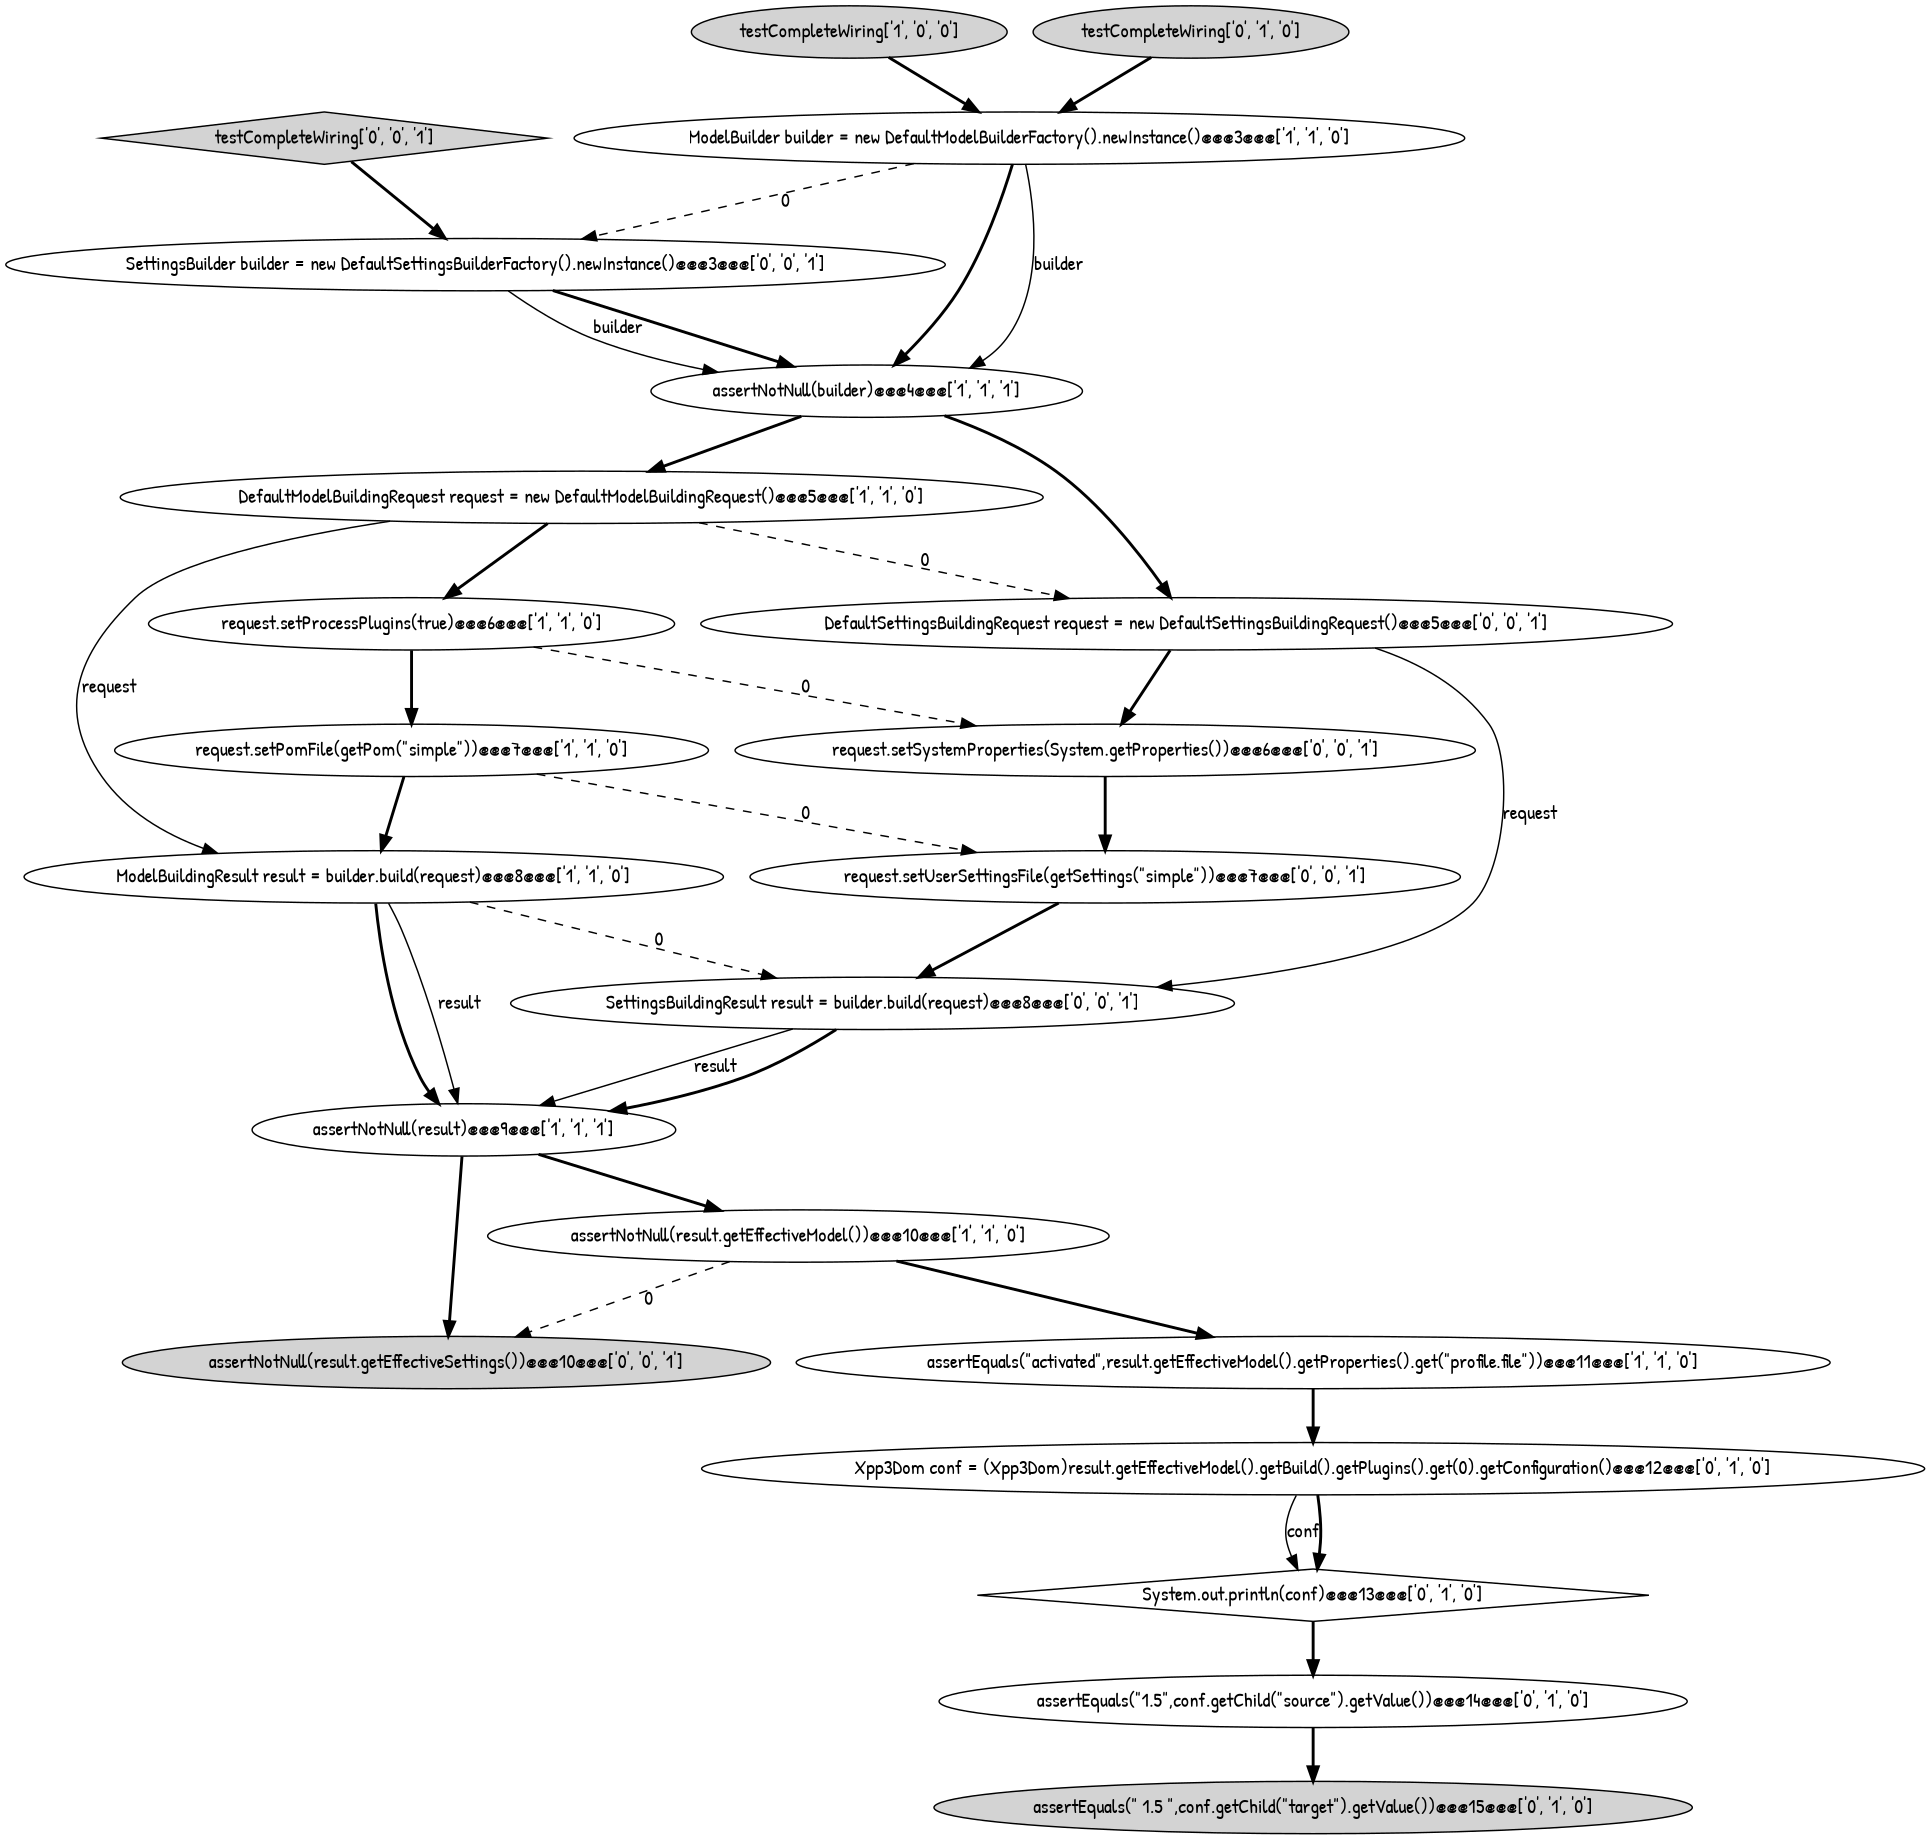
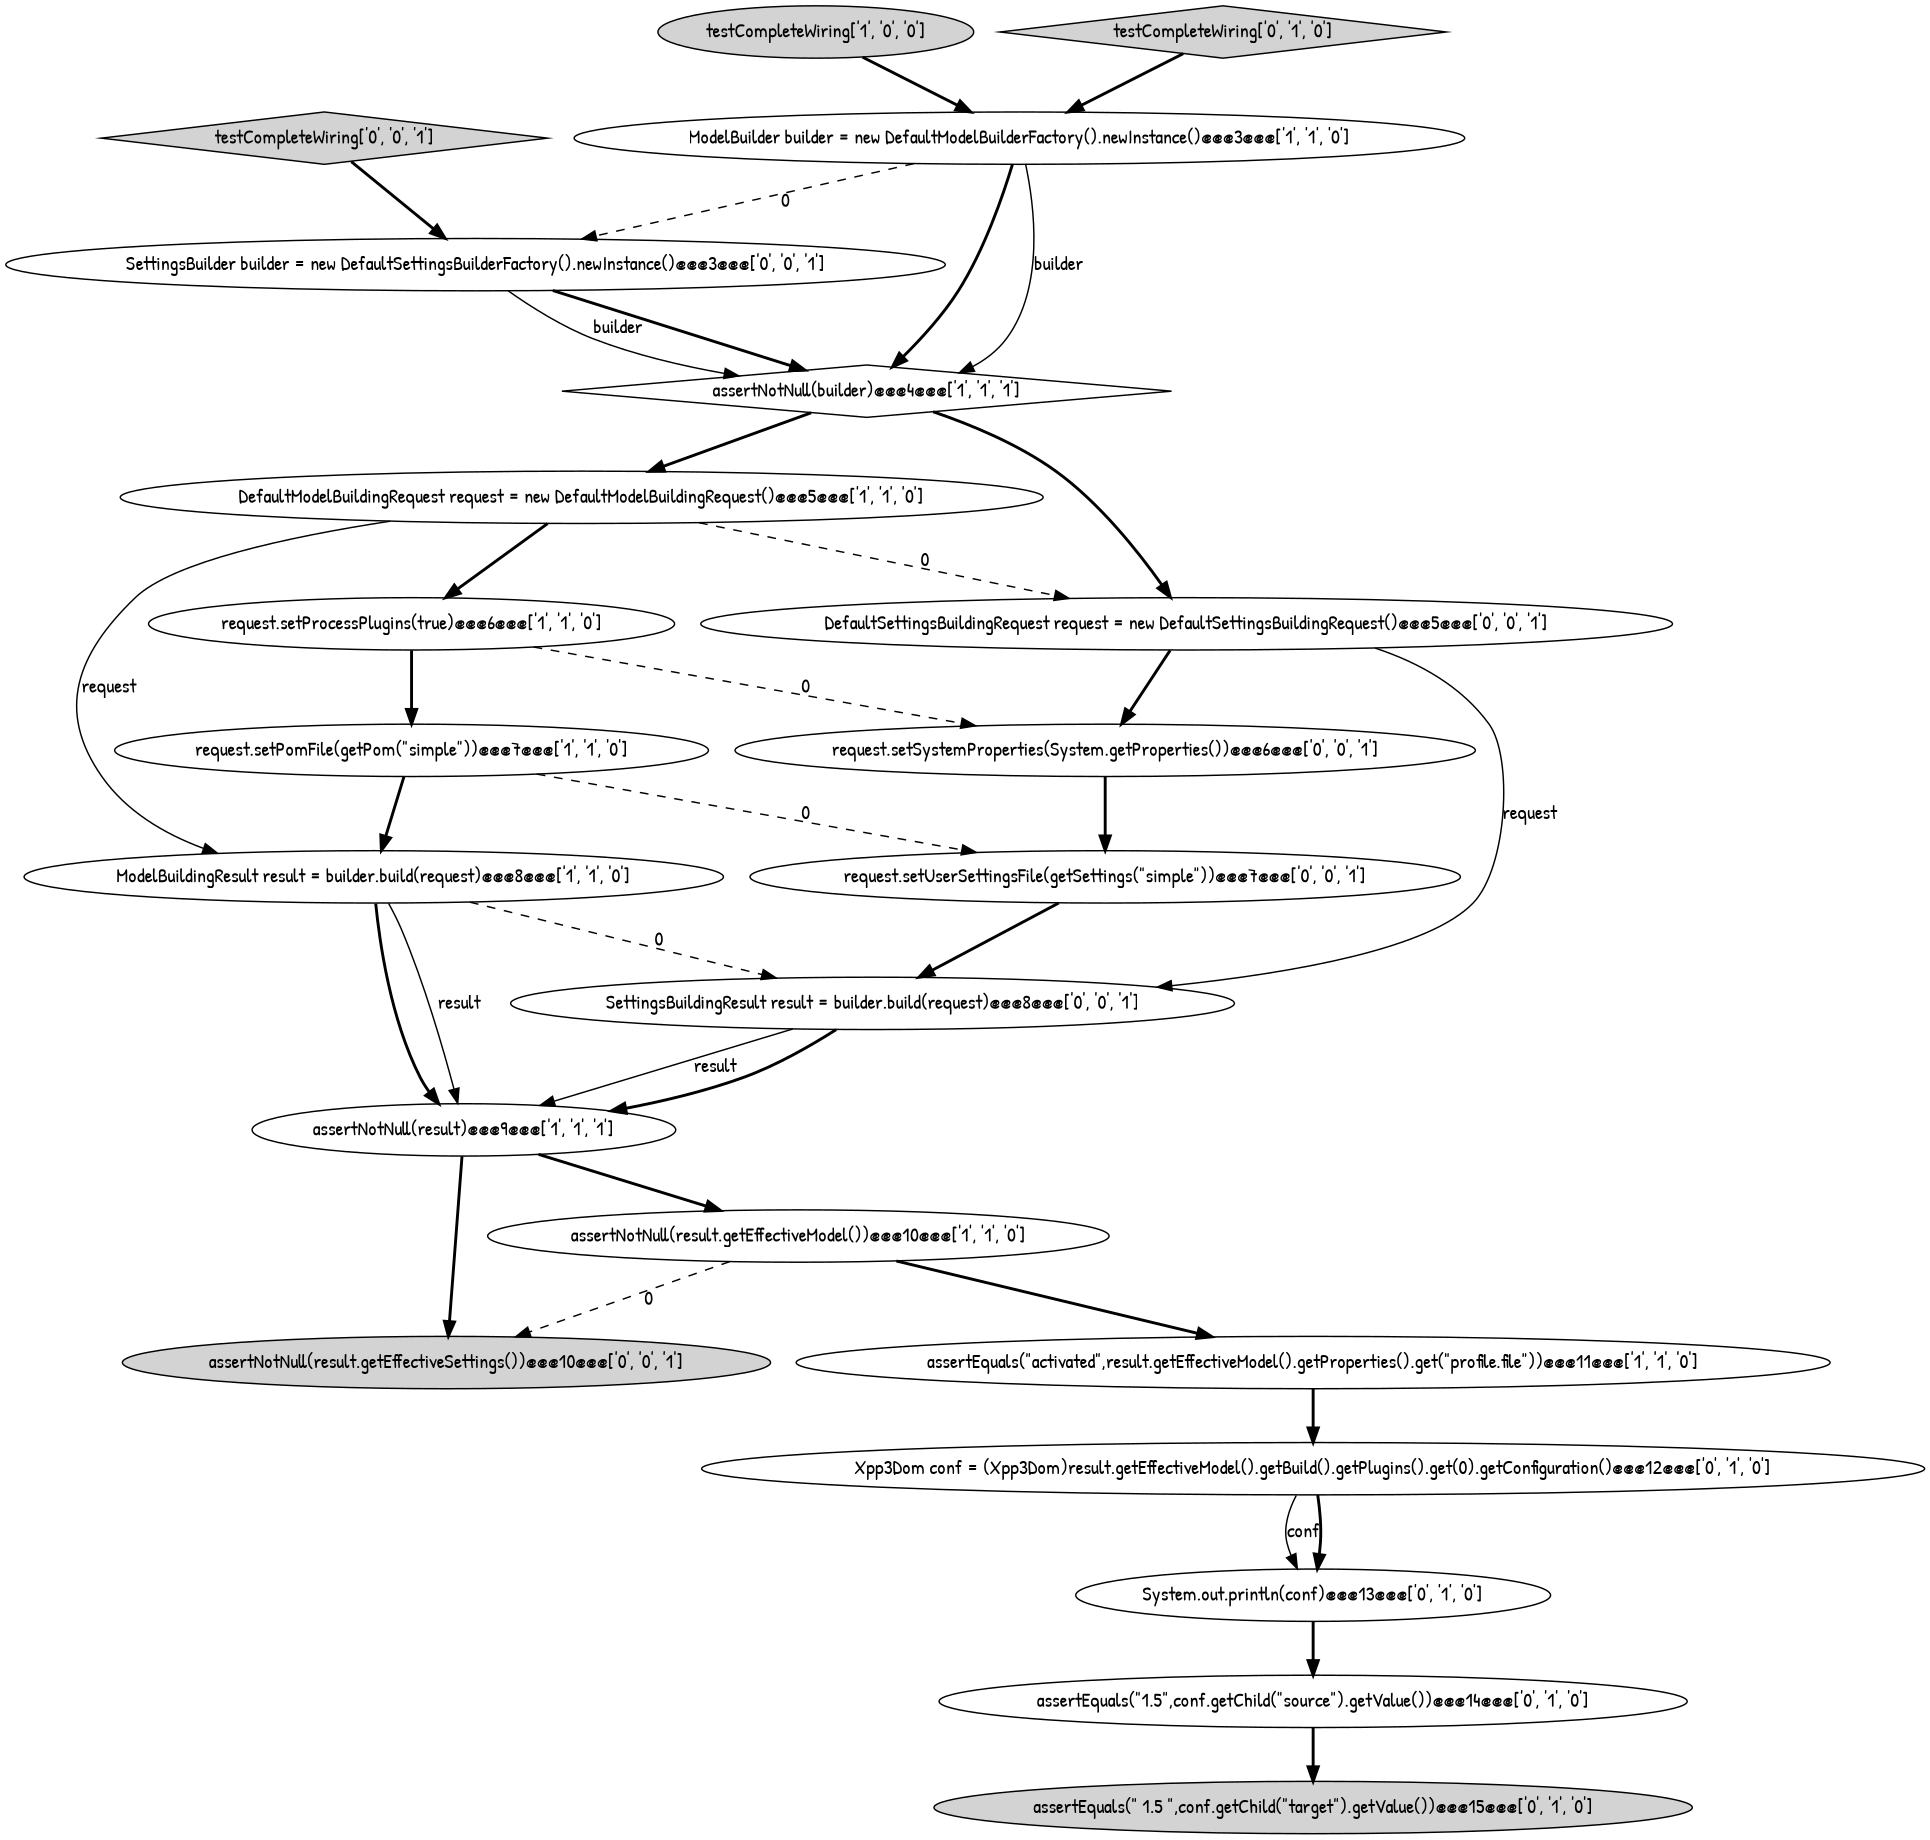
  digraph {
    fontname="Patrick Hand"
    node [fillcolor=white fontname="Patrick Hand" shape=ellipse style=filled]
    edge [fontname="Patrick Hand" style=bold]
    n1 [label="DefaultModelBuildingRequest request = new DefaultModelBuildingRequest()@@@5@@@['1', '1', '0']"]
    n2 [label="ModelBuildingResult result = builder.build(request)@@@8@@@['1', '1', '0']"]
    n3 [label="DefaultSettingsBuildingRequest request = new DefaultSettingsBuildingRequest()@@@5@@@['0', '0', '1']"]
    n4 [label="request.setProcessPlugins(true)@@@6@@@['1', '1', '0']"]
    n5 [label="SettingsBuildingResult result = builder.build(request)@@@8@@@['0', '0', '1']"]
    n6 [label="assertNotNull(result)@@@9@@@['1', '1', '1']"]
    n7 [label="request.setSystemProperties(System.getProperties())@@@6@@@['0', '0', '1']"]
    n8 [label="request.setPomFile(getPom(\"simple\"))@@@7@@@['1', '1', '0']"]
    n9 [label="SettingsBuilder builder = new DefaultSettingsBuilderFactory().newInstance()@@@3@@@['0', '0', '1']"]
-   n10 [label="assertNotNull(builder)@@@4@@@['1', '1', '1']"]
+   n10 [label="assertNotNull(builder)@@@4@@@['1', '1', '1']" shape=diamond]
    n11 [fillcolor=lightgray label="testCompleteWiring['0', '0', '1']" shape=diamond]
    n12 [label="assertNotNull(result.getEffectiveModel())@@@10@@@['1', '1', '0']"]
    n13 [fillcolor=lightgray label="assertNotNull(result.getEffectiveSettings())@@@10@@@['0', '0', '1']"]
    n14 [label="request.setUserSettingsFile(getSettings(\"simple\"))@@@7@@@['0', '0', '1']"]
-   n15 [label="System.out.println(conf)@@@13@@@['0', '1', '0']" shape=diamond]
+   n15 [label="System.out.println(conf)@@@13@@@['0', '1', '0']"]
    n16 [label="assertEquals(\"1.5\",conf.getChild(\"source\").getValue())@@@14@@@['0', '1', '0']"]
    n17 [fillcolor=lightgray label="assertEquals(\" 1.5 \",conf.getChild(\"target\").getValue())@@@15@@@['0', '1', '0']"]
    n18 [label="assertEquals(\"activated\",result.getEffectiveModel().getProperties().get(\"profile.file\"))@@@11@@@['1', '1', '0']"]
    n19 [label="Xpp3Dom conf = (Xpp3Dom)result.getEffectiveModel().getBuild().getPlugins().get(0).getConfiguration()@@@12@@@['0', '1', '0']"]
    n20 [fillcolor=lightgray label="testCompleteWiring['1', '0', '0']"]
    n21 [label="ModelBuilder builder = new DefaultModelBuilderFactory().newInstance()@@@3@@@['1', '1', '0']"]
-   n22 [fillcolor=lightgray label="testCompleteWiring['0', '1', '0']"]
+   n22 [fillcolor=lightgray label="testCompleteWiring['0', '1', '0']" shape=diamond]
    n1 -> n2 [label=request style=solid]
    n1 -> n3 [label=0 style=dashed]
    n1 -> n4
    n2 -> n5 [label=0 style=dashed]
    n2 -> n6
    n2 -> n6 [label=result style=solid]
    n3 -> n5 [label=request style=solid]
    n3 -> n7
    n4 -> n7 [label=0 style=dashed]
    n4 -> n8
    n5 -> n6 [label=result style=solid]
    n5 -> n6
    n6 -> n12
    n6 -> n13
    n7 -> n14
    n8 -> n2
    n8 -> n14 [label=0 style=dashed]
    n9 -> n10
    n9 -> n10 [label=builder style=solid]
    n10 -> n1
    n10 -> n3
    n11 -> n9
    n12 -> n13 [label=0 style=dashed]
    n12 -> n18
    n14 -> n5
    n15 -> n16
    n16 -> n17
    n18 -> n19
    n19 -> n15 [label=conf style=solid]
    n19 -> n15
    n20 -> n21
    n21 -> n9 [label=0 style=dashed]
    n21 -> n10 [label=builder style=solid]
    n21 -> n10
    n22 -> n21
  }
